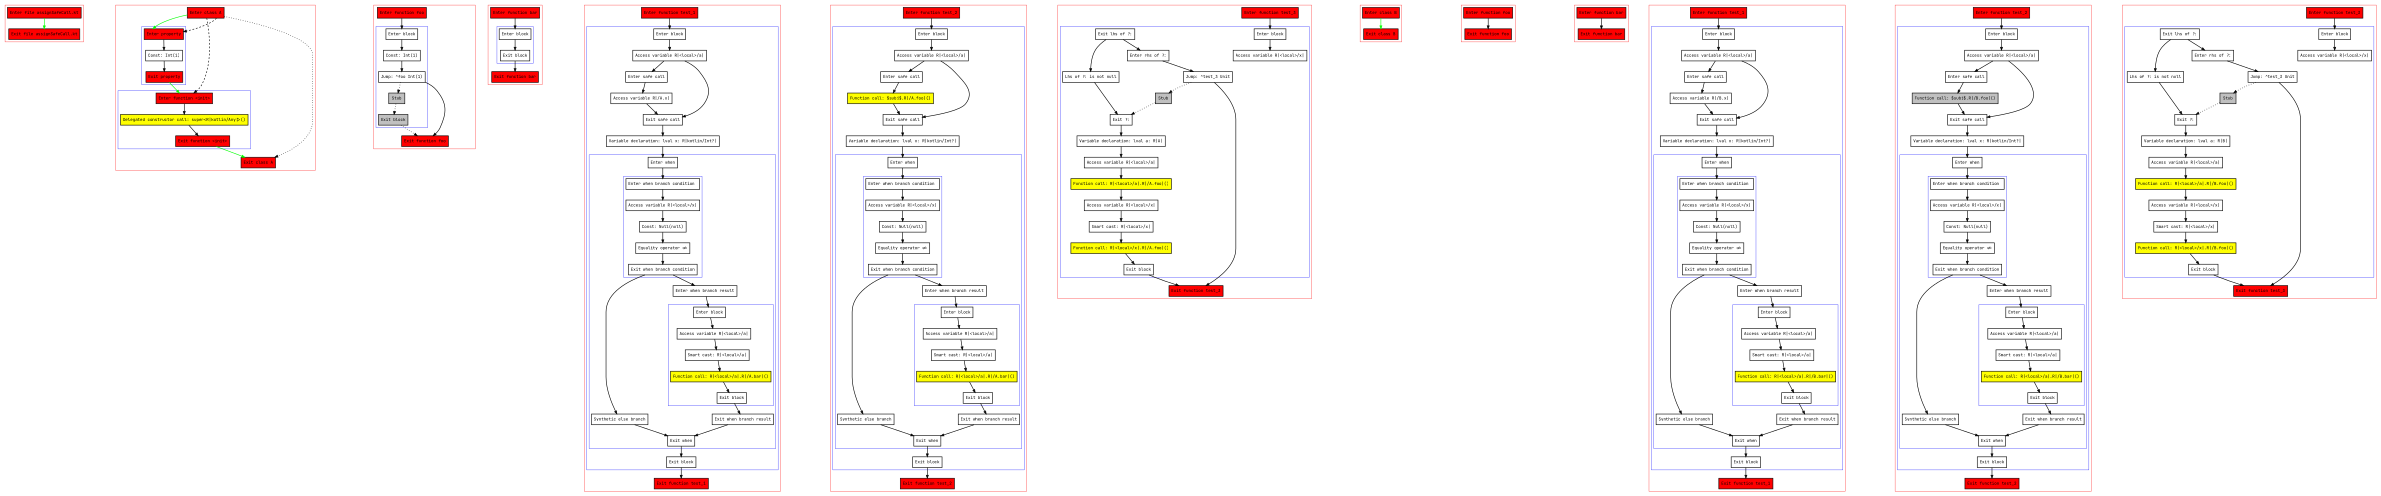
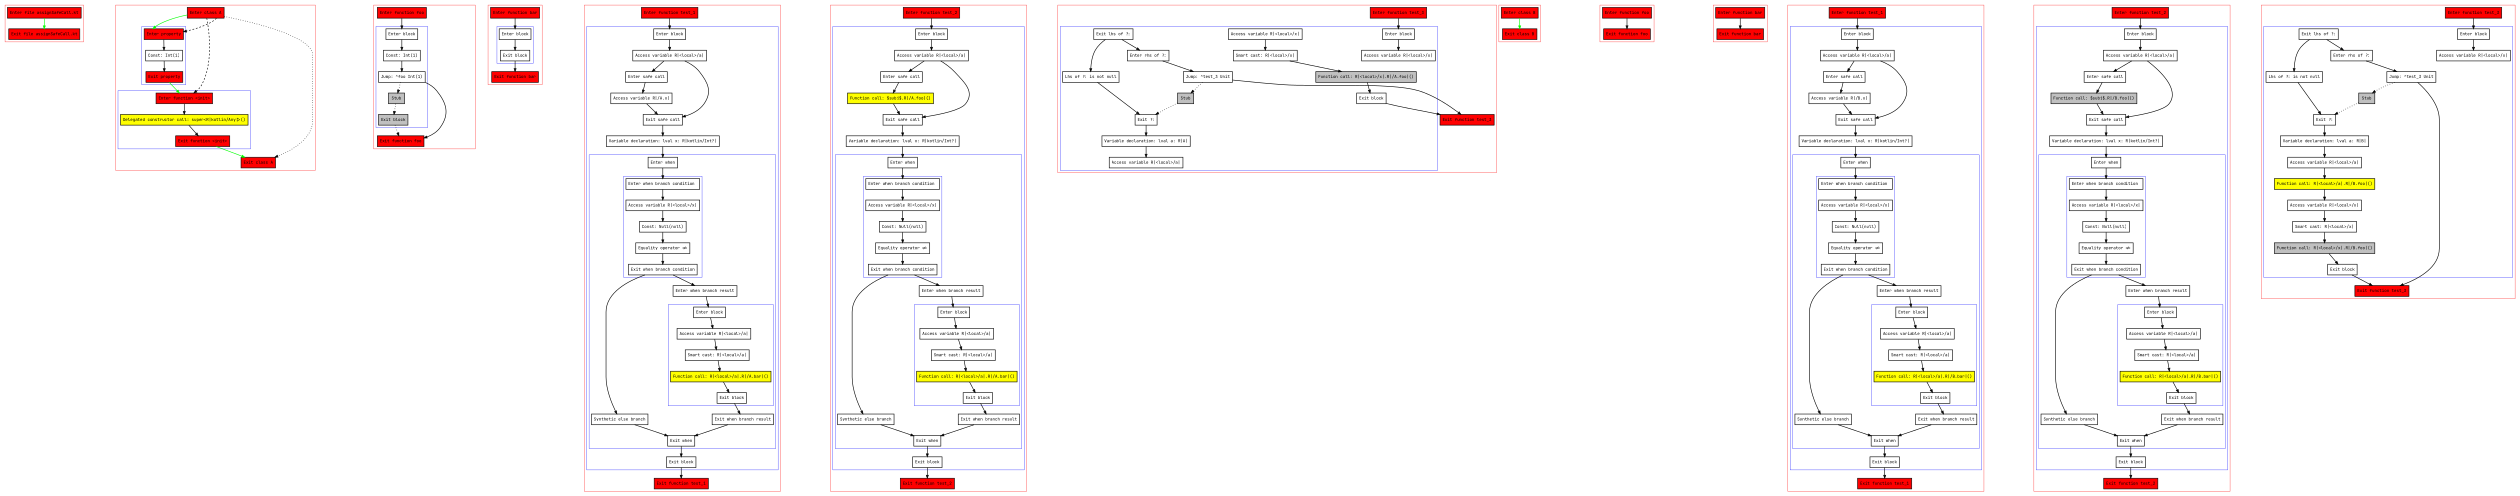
  digraph {
    fontname="JetBrains Mono"
    nodesep=3
    node [fontname="JetBrains Mono" penwidth=2 shape=box]
    edge [fontname="JetBrains Mono" penwidth=2]
    n1 [fillcolor=red label="Enter file assignSafeCall.kt" style=filled]
    n2 [fillcolor=red label="Exit file assignSafeCall.kt" style=filled]
    n3 [fillcolor=red label="Enter property" style=filled]
    n4 [label="Const: Int(1)"]
    n5 [fillcolor=red label="Exit property" style=filled]
    n6 [fillcolor=red label="Enter function <init>" style=filled]
    n7 [fillcolor=yellow label="Delegated constructor call: super<R|kotlin/Any|>()" style=filled]
    n8 [fillcolor=red label="Exit function <init>" style=filled]
    n9 [fillcolor=red label="Enter class A" style=filled]
    n10 [fillcolor=red label="Exit class A" style=filled]
    n11 [label="Enter block"]
    n12 [label="Const: Int(1)"]
    n13 [label="Jump: ^foo Int(1)"]
    n14 [fillcolor=gray label=Stub style=filled]
    n15 [fillcolor=gray label="Exit block" style=filled]
    n16 [fillcolor=red label="Enter function foo" style=filled]
    n17 [fillcolor=red label="Exit function foo" style=filled]
    n18 [label="Enter block"]
    n19 [label="Exit block"]
    n20 [fillcolor=red label="Enter function bar" style=filled]
    n21 [fillcolor=red label="Exit function bar" style=filled]
    n22 [label="Enter when branch condition "]
    n23 [label="Access variable R|<local>/x|"]
    n24 [label="Const: Null(null)"]
    n25 [label="Equality operator !="]
    n26 [label="Exit when branch condition"]
    n27 [label="Enter block"]
    n28 [label="Access variable R|<local>/a|"]
    n29 [label="Smart cast: R|<local>/a|"]
    n30 [fillcolor=yellow label="Function call: R|<local>/a|.R|/A.bar|()" style=filled]
    n31 [label="Exit block"]
    n32 [label="Enter when"]
    n33 [label="Synthetic else branch"]
    n34 [label="Enter when branch result"]
    n35 [label="Exit when branch result"]
    n36 [label="Exit when"]
    n37 [label="Enter block"]
    n38 [label="Access variable R|<local>/a|"]
    n39 [label="Enter safe call"]
    n40 [label="Access variable R|/A.x|"]
    n41 [label="Exit safe call"]
    n42 [label="Variable declaration: lval x: R|kotlin/Int?|"]
    n43 [label="Exit block"]
    n44 [fillcolor=red label="Enter function test_1" style=filled]
    n45 [fillcolor=red label="Exit function test_1" style=filled]
    n46 [label="Enter when branch condition "]
    n47 [label="Access variable R|<local>/x|"]
    n48 [label="Const: Null(null)"]
    n49 [label="Equality operator !="]
    n50 [label="Exit when branch condition"]
    n51 [label="Enter block"]
    n52 [label="Access variable R|<local>/a|"]
    n53 [label="Smart cast: R|<local>/a|"]
    n54 [fillcolor=yellow label="Function call: R|<local>/a|.R|/A.bar|()" style=filled]
    n55 [label="Exit block"]
    n56 [label="Enter when"]
    n57 [label="Synthetic else branch"]
    n58 [label="Enter when branch result"]
    n59 [label="Exit when branch result"]
    n60 [label="Exit when"]
    n61 [label="Enter block"]
    n62 [label="Access variable R|<local>/a|"]
    n63 [label="Enter safe call"]
    n64 [fillcolor=yellow label="Function call: $subj$.R|/A.foo|()" style=filled]
    n65 [label="Exit safe call"]
    n66 [label="Variable declaration: lval x: R|kotlin/Int?|"]
    n67 [label="Exit block"]
    n68 [fillcolor=red label="Enter function test_2" style=filled]
    n69 [fillcolor=red label="Exit function test_2" style=filled]
    n70 [label="Enter block"]
    n71 [label="Access variable R|<local>/x|"]
    n72 [label="Exit lhs of ?:"]
    n73 [label="Enter rhs of ?:"]
    n74 [label="Jump: ^test_3 Unit"]
    n75 [fillcolor=gray label=Stub style=filled]
    n76 [label="Lhs of ?: is not null"]
    n77 [label="Exit ?:"]
    n78 [label="Variable declaration: lval a: R|A|"]
    n79 [label="Access variable R|<local>/a|"]
-   n80 [fillcolor=yellow label="Function call: R|<local>/a|.R|/A.foo|()" style=filled]
    n81 [label="Access variable R|<local>/x|"]
    n82 [label="Smart cast: R|<local>/x|"]
-   n83 [fillcolor=yellow label="Function call: R|<local>/x|.R|/A.foo|()" style=filled]
+   n83 [fillcolor=gray label="Function call: R|<local>/x|.R|/A.foo|()" style=filled]
    n84 [label="Exit block"]
    n85 [fillcolor=red label="Enter function test_3" style=filled]
    n86 [fillcolor=red label="Exit function test_3" style=filled]
    n87 [fillcolor=red label="Enter class B" style=filled]
    n88 [fillcolor=red label="Exit class B" style=filled]
    n89 [fillcolor=red label="Enter function foo" style=filled]
    n90 [fillcolor=red label="Exit function foo" style=filled]
    n91 [fillcolor=red label="Enter function bar" style=filled]
    n92 [fillcolor=red label="Exit function bar" style=filled]
    n93 [label="Enter when branch condition "]
    n94 [label="Access variable R|<local>/x|"]
    n95 [label="Const: Null(null)"]
    n96 [label="Equality operator !="]
    n97 [label="Exit when branch condition"]
    n98 [label="Enter block"]
    n99 [label="Access variable R|<local>/a|"]
    n100 [label="Smart cast: R|<local>/a|"]
    n101 [fillcolor=yellow label="Function call: R|<local>/a|.R|/B.bar|()" style=filled]
    n102 [label="Exit block"]
    n103 [label="Enter when"]
    n104 [label="Synthetic else branch"]
    n105 [label="Enter when branch result"]
    n106 [label="Exit when branch result"]
    n107 [label="Exit when"]
    n108 [label="Enter block"]
    n109 [label="Access variable R|<local>/a|"]
    n110 [label="Enter safe call"]
    n111 [label="Access variable R|/B.x|"]
    n112 [label="Exit safe call"]
    n113 [label="Variable declaration: lval x: R|kotlin/Int?|"]
    n114 [label="Exit block"]
    n115 [fillcolor=red label="Enter function test_1" style=filled]
    n116 [fillcolor=red label="Exit function test_1" style=filled]
    n117 [label="Enter when branch condition "]
    n118 [label="Access variable R|<local>/x|"]
    n119 [label="Const: Null(null)"]
    n120 [label="Equality operator !="]
    n121 [label="Exit when branch condition"]
    n122 [label="Enter block"]
    n123 [label="Access variable R|<local>/a|"]
    n124 [label="Smart cast: R|<local>/a|"]
    n125 [fillcolor=yellow label="Function call: R|<local>/a|.R|/B.bar|()" style=filled]
    n126 [label="Exit block"]
    n127 [label="Enter when"]
    n128 [label="Synthetic else branch"]
    n129 [label="Enter when branch result"]
    n130 [label="Exit when branch result"]
    n131 [label="Exit when"]
    n132 [label="Enter block"]
    n133 [label="Access variable R|<local>/a|"]
    n134 [label="Enter safe call"]
    n135 [fillcolor=gray label="Function call: $subj$.R|/B.foo|()" style=filled]
    n136 [label="Exit safe call"]
    n137 [label="Variable declaration: lval x: R|kotlin/Int?|"]
    n138 [label="Exit block"]
    n139 [fillcolor=red label="Enter function test_2" style=filled]
    n140 [fillcolor=red label="Exit function test_2" style=filled]
    n141 [label="Enter block"]
    n142 [label="Access variable R|<local>/x|"]
    n143 [label="Exit lhs of ?:"]
    n144 [label="Enter rhs of ?:"]
    n145 [label="Jump: ^test_3 Unit"]
    n146 [fillcolor=gray label=Stub style=filled]
    n147 [label="Lhs of ?: is not null"]
    n148 [label="Exit ?:"]
    n149 [label="Variable declaration: lval a: R|B|"]
    n150 [label="Access variable R|<local>/a|"]
    n151 [fillcolor=yellow label="Function call: R|<local>/a|.R|/B.foo|()" style=filled]
    n152 [label="Access variable R|<local>/x|"]
    n153 [label="Smart cast: R|<local>/x|"]
-   n154 [fillcolor=yellow label="Function call: R|<local>/x|.R|/B.foo|()" style=filled]
+   n154 [fillcolor=gray label="Function call: R|<local>/x|.R|/B.foo|()" style=filled]
    n155 [label="Exit block"]
    n156 [fillcolor=red label="Enter function test_3" style=filled]
    n157 [fillcolor=red label="Exit function test_3" style=filled]
    subgraph cluster_1 {
      color=red
      n1
      n2
    }
    subgraph cluster_2 {
      color=red
      n9
      n10
      subgraph cluster_3 {
        color=blue
        n3
        n4
        n5
      }
      subgraph cluster_4 {
        color=blue
        n6
        n7
        n8
      }
    }
    subgraph cluster_5 {
      color=red
      n16
      n17
      subgraph cluster_6 {
        color=blue
        n11
        n12
        n13
        n14
        n15
      }
    }
    subgraph cluster_7 {
      color=red
      n20
      n21
      subgraph cluster_8 {
        color=blue
        n18
        n19
      }
    }
    subgraph cluster_9 {
      color=red
      n44
      n45
      subgraph cluster_10 {
        color=blue
        n37
        n38
        n39
        n40
        n41
        n42
        n43
        subgraph cluster_11 {
          color=blue
          n32
          n33
          n34
          n35
          n36
          subgraph cluster_12 {
            color=blue
            n22
            n23
            n24
            n25
            n26
          }
          subgraph cluster_13 {
            color=blue
            n27
            n28
            n29
            n30
            n31
          }
        }
      }
    }
    subgraph cluster_14 {
      color=red
      n68
      n69
      subgraph cluster_15 {
        color=blue
        n61
        n62
        n63
        n64
        n65
        n66
        n67
        subgraph cluster_16 {
          color=blue
          n56
          n57
          n58
          n59
          n60
          subgraph cluster_17 {
            color=blue
            n46
            n47
            n48
            n49
            n50
          }
          subgraph cluster_18 {
            color=blue
            n51
            n52
            n53
            n54
            n55
          }
        }
      }
    }
    subgraph cluster_19 {
      color=red
      n85
      n86
      subgraph cluster_20 {
        color=blue
        n70
        n71
        n72
        n73
        n74
        n75
        n76
        n77
        n78
        n79
-       n80
        n81
        n82
        n83
        n84
      }
    }
    subgraph cluster_21 {
      color=red
      n87
      n88
    }
    subgraph cluster_22 {
      color=red
      n89
      n90
    }
    subgraph cluster_23 {
      color=red
      n91
      n92
    }
    subgraph cluster_24 {
      color=red
      n115
      n116
      subgraph cluster_25 {
        color=blue
        n108
        n109
        n110
        n111
        n112
        n113
        n114
        subgraph cluster_26 {
          color=blue
          n103
          n104
          n105
          n106
          n107
          subgraph cluster_27 {
            color=blue
            n93
            n94
            n95
            n96
            n97
          }
          subgraph cluster_28 {
            color=blue
            n98
            n99
            n100
            n101
            n102
          }
        }
      }
    }
    subgraph cluster_29 {
      color=red
      n139
      n140
      subgraph cluster_30 {
        color=blue
        n132
        n133
        n134
        n135
        n136
        n137
        n138
        subgraph cluster_31 {
          color=blue
          n127
          n128
          n129
          n130
          n131
          subgraph cluster_32 {
            color=blue
            n117
            n118
            n119
            n120
            n121
          }
          subgraph cluster_33 {
            color=blue
            n122
            n123
            n124
            n125
            n126
          }
        }
      }
    }
    subgraph cluster_34 {
      color=red
      n156
      n157
      subgraph cluster_35 {
        color=blue
        n141
        n142
        n143
        n144
        n145
        n146
        n147
        n148
        n149
        n150
        n151
        n152
        n153
        n154
        n155
      }
    }
    n1 -> n2 [color=green]
    n3 -> n4
    n4 -> n5
    n5 -> n6 [color=green]
    n6 -> n7
    n7 -> n8
    n8 -> n10 [color=green]
    n9 -> n3 [color=green]
    n9 -> n3 [style=dashed]
    n9 -> n6 [style=dashed]
    n9 -> n10 [style=dotted]
    n11 -> n12
    n12 -> n13
    n13 -> n14 [style=dotted]
    n13 -> n17
    n14 -> n15 [style=dotted]
    n15 -> n17 [style=dotted]
    n16 -> n11
    n18 -> n19
    n19 -> n21
    n20 -> n18
    n22 -> n23
    n23 -> n24
    n24 -> n25
    n25 -> n26
    n26 -> n33
    n26 -> n34
    n27 -> n28
    n28 -> n29
    n29 -> n30
    n30 -> n31
    n31 -> n35
    n32 -> n22
    n33 -> n36
    n34 -> n27
    n35 -> n36
    n36 -> n43
    n37 -> n38
    n38 -> n39
    n38 -> n41
    n39 -> n40
    n40 -> n41
    n41 -> n42
    n42 -> n32
    n43 -> n45
    n44 -> n37
    n46 -> n47
    n47 -> n48
    n48 -> n49
    n49 -> n50
    n50 -> n57
    n50 -> n58
    n51 -> n52
    n52 -> n53
    n53 -> n54
    n54 -> n55
    n55 -> n59
    n56 -> n46
    n57 -> n60
    n58 -> n51
    n59 -> n60
    n60 -> n67
    n61 -> n62
    n62 -> n63
    n62 -> n65
    n63 -> n64
    n64 -> n65
    n65 -> n66
    n66 -> n56
    n67 -> n69
    n68 -> n61
    n70 -> n71
    n72 -> n73
    n72 -> n76
    n73 -> n74
    n74 -> n75 [style=dotted]
    n74 -> n86
    n75 -> n77 [style=dotted]
    n76 -> n77
    n77 -> n78
    n78 -> n79
-   n79 -> n80
-   n80 -> n81
    n81 -> n82
    n82 -> n83
    n83 -> n84
    n84 -> n86
    n85 -> n70
    n87 -> n88 [color=green]
    n89 -> n90
    n91 -> n92
    n93 -> n94
    n94 -> n95
    n95 -> n96
    n96 -> n97
    n97 -> n104
    n97 -> n105
    n98 -> n99
    n99 -> n100
    n100 -> n101
    n101 -> n102
    n102 -> n106
    n103 -> n93
    n104 -> n107
    n105 -> n98
    n106 -> n107
    n107 -> n114
    n108 -> n109
    n109 -> n110
    n109 -> n112
    n110 -> n111
    n111 -> n112
    n112 -> n113
    n113 -> n103
    n114 -> n116
    n115 -> n108
    n117 -> n118
    n118 -> n119
    n119 -> n120
    n120 -> n121
    n121 -> n128
    n121 -> n129
    n122 -> n123
    n123 -> n124
    n124 -> n125
    n125 -> n126
    n126 -> n130
    n127 -> n117
    n128 -> n131
    n129 -> n122
    n130 -> n131
    n131 -> n138
    n132 -> n133
    n133 -> n134
    n133 -> n136
    n134 -> n135
    n135 -> n136
    n136 -> n137
    n137 -> n127
    n138 -> n140
    n139 -> n132
    n141 -> n142
    n143 -> n144
    n143 -> n147
    n144 -> n145
    n145 -> n146 [style=dotted]
    n145 -> n157
    n146 -> n148 [style=dotted]
    n147 -> n148
    n148 -> n149
    n149 -> n150
    n150 -> n151
    n151 -> n152
    n152 -> n153
    n153 -> n154
    n154 -> n155
    n155 -> n157
    n156 -> n141
  }
